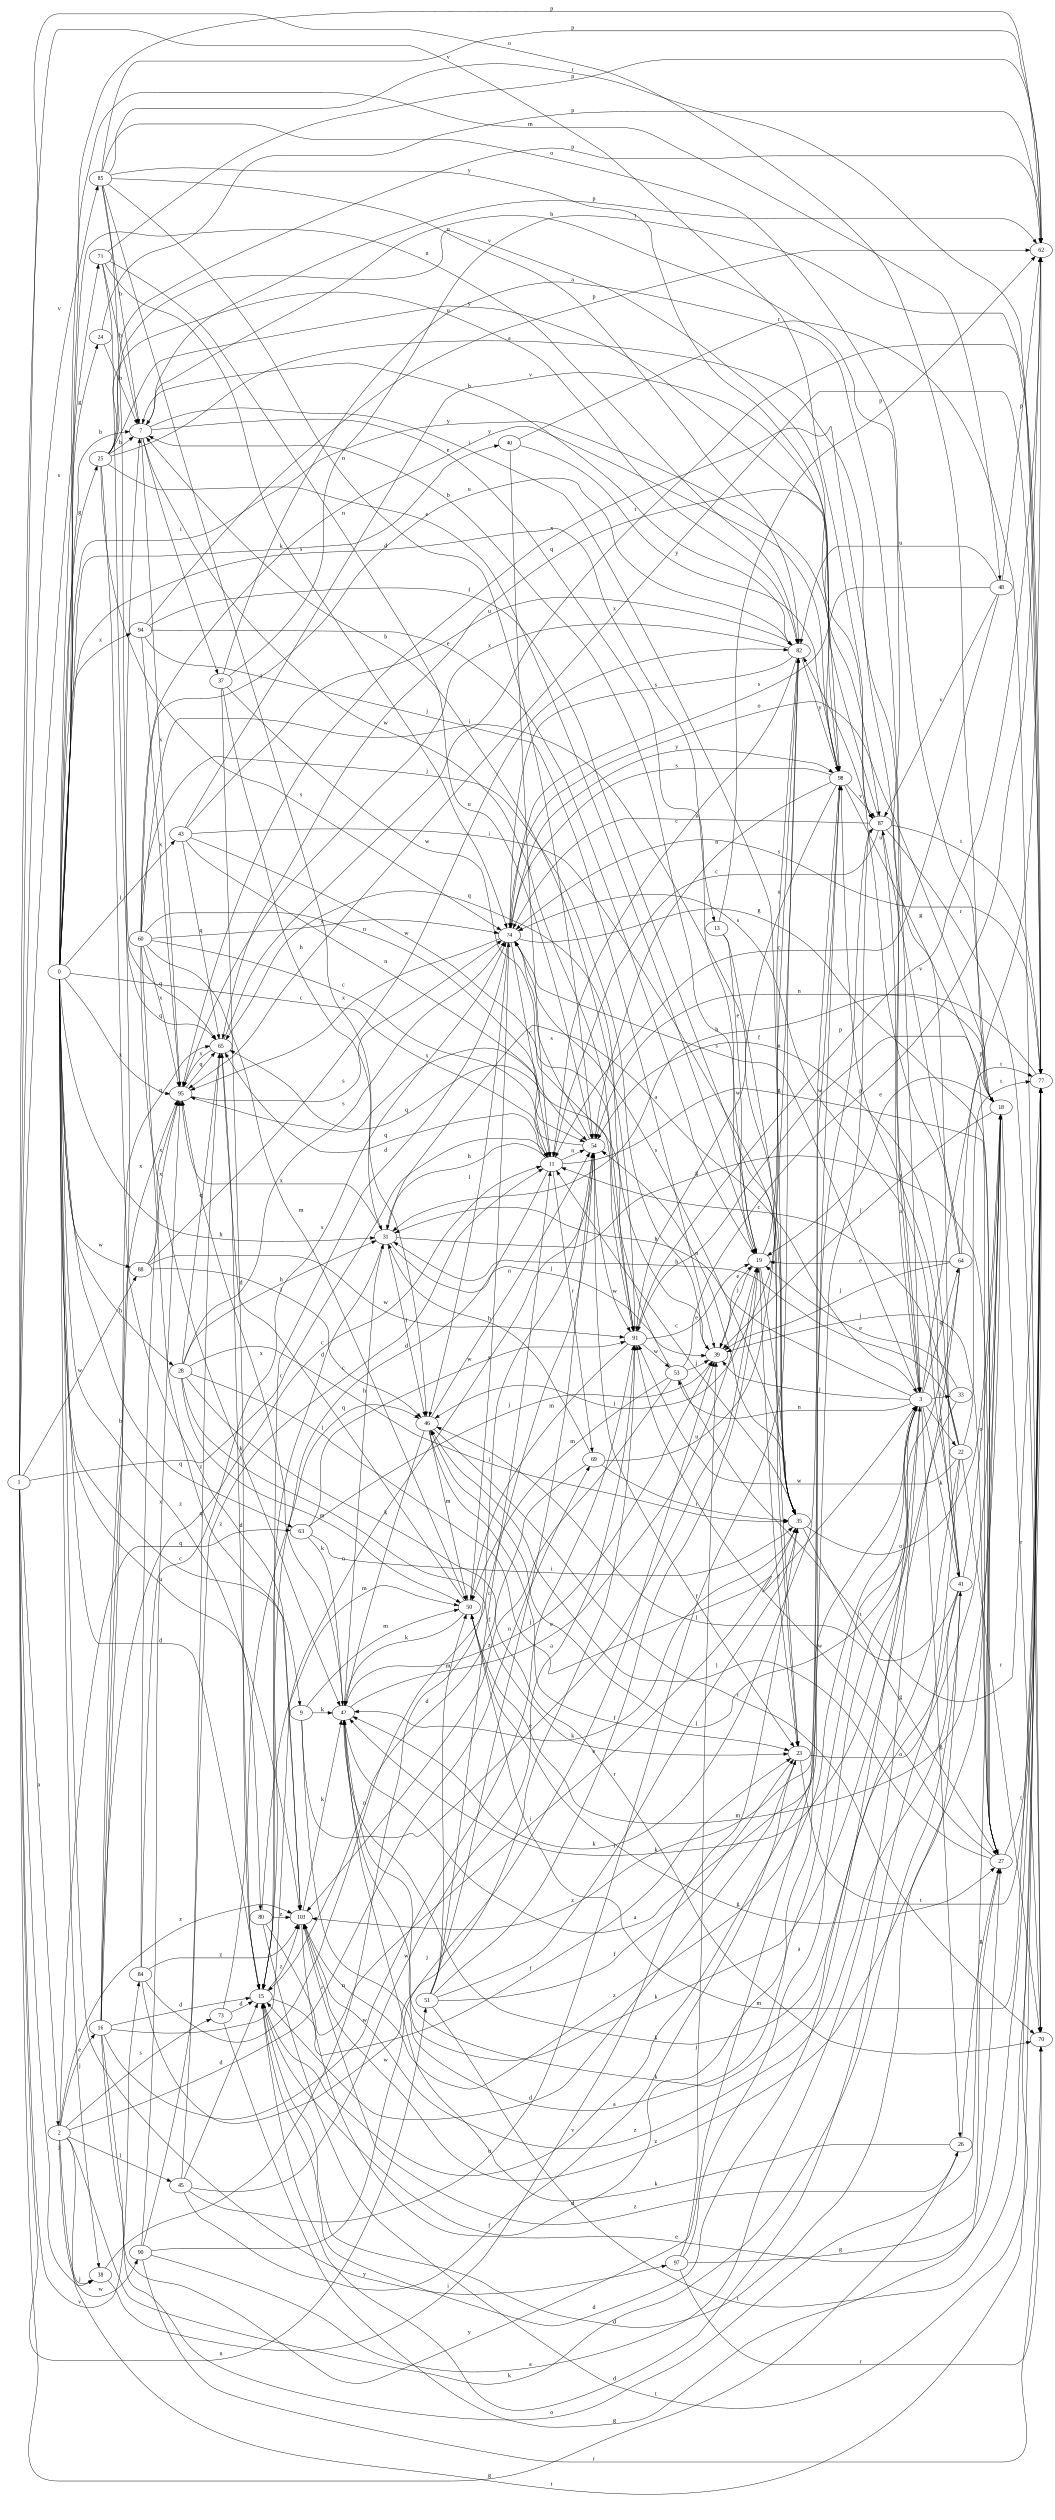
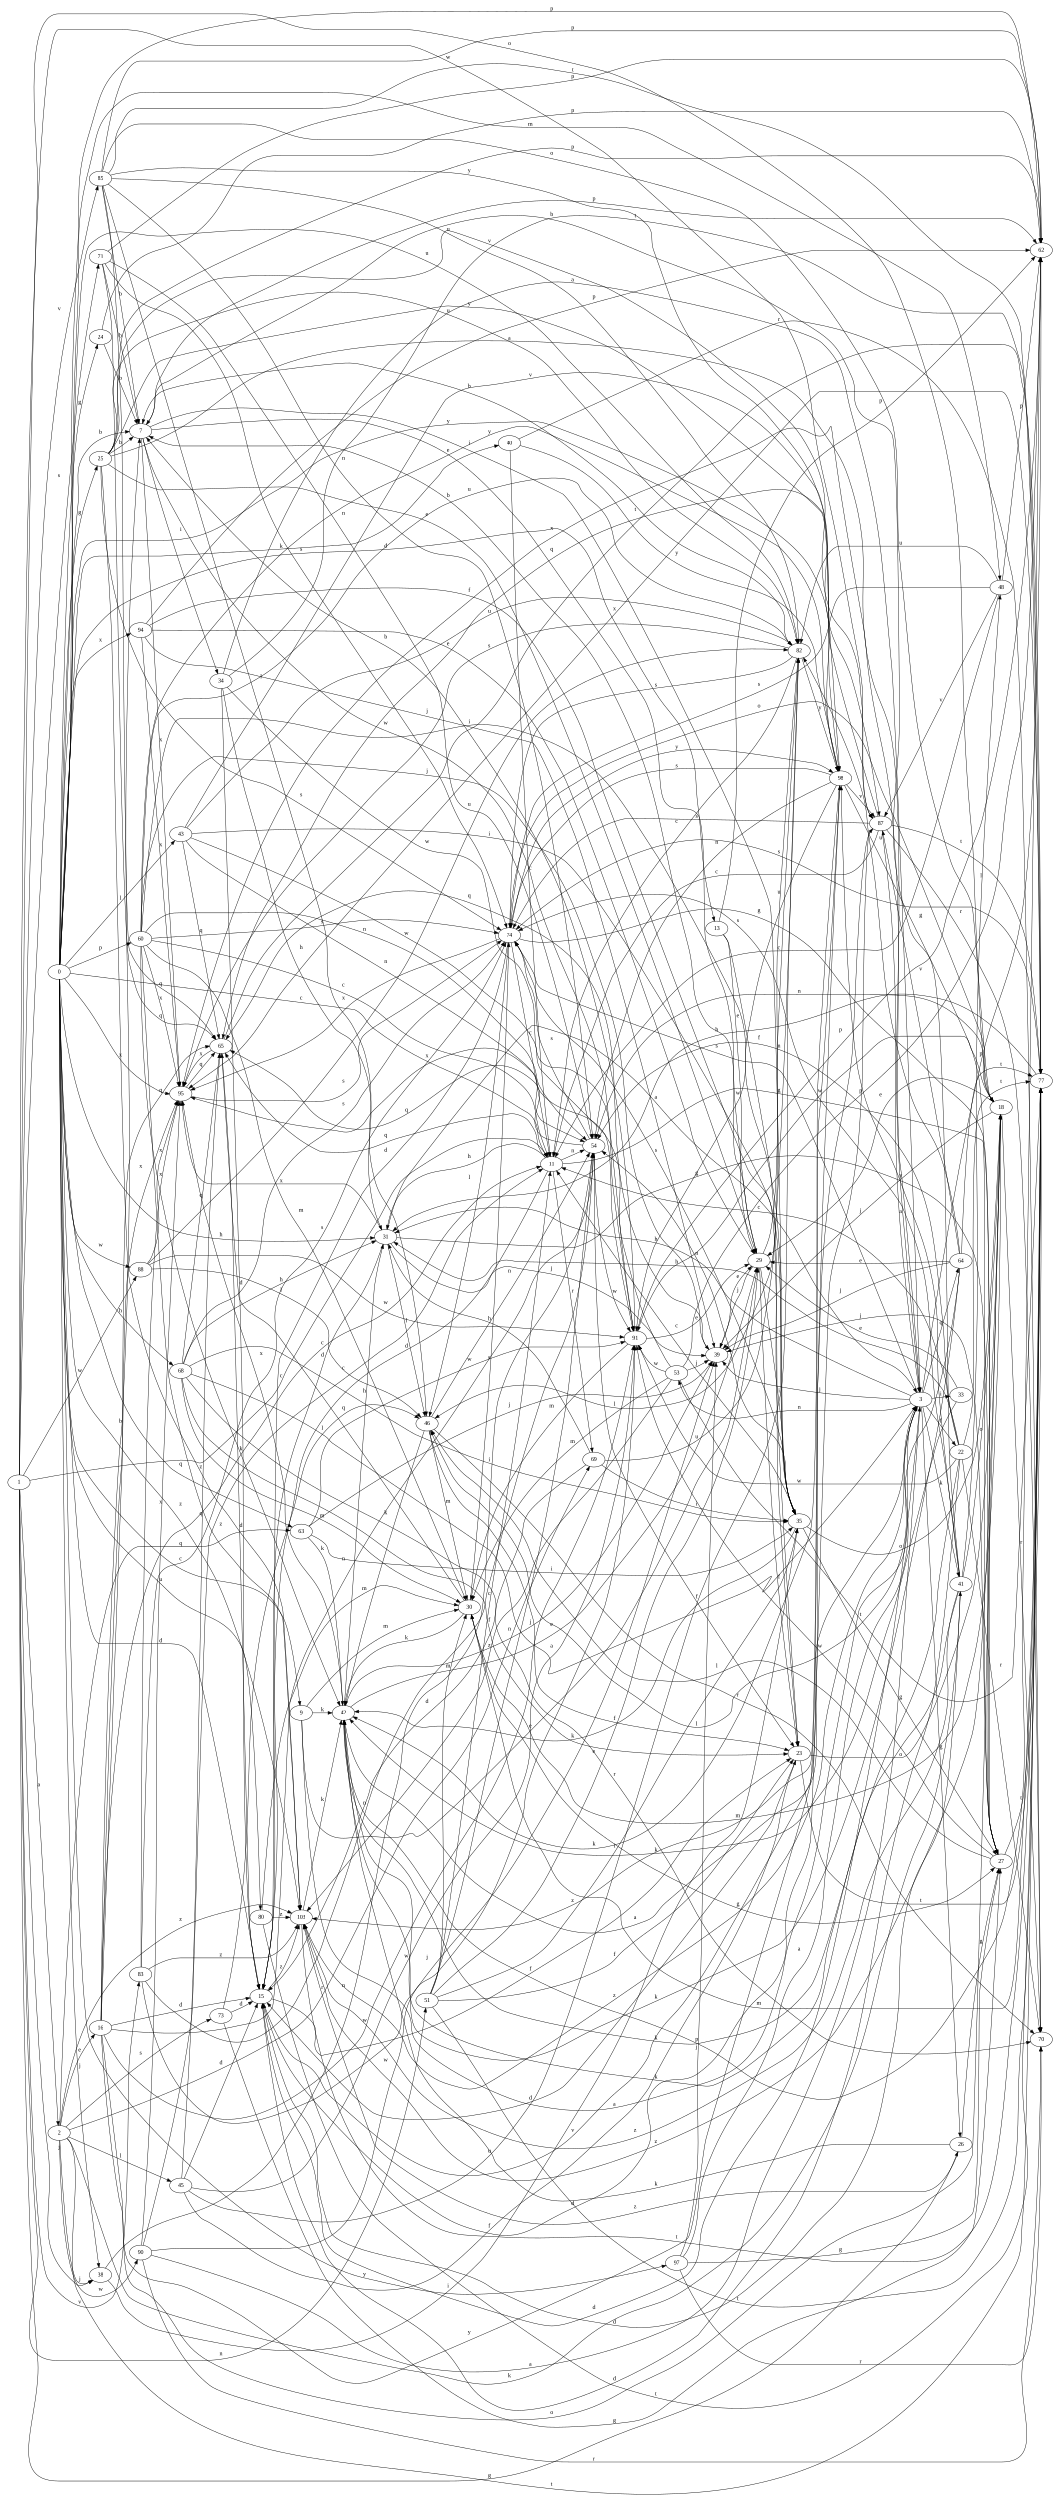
  strict digraph {
    fontname="Liberation Serif"
    rankdir=LR
    node [fontname="Liberation Serif"]
    edge [fontname="Liberation Serif"]
    0
    7
    9
    11
    13
    15
    24
    25
-   28
+   28 [label=68]
    31
    38
    40
    43
    48
    60
    62
    63
    80
    82
    88
    94
    95
    97
    98
    103
-   19
-   34 [label=37]
+   19 [label=29]
+   34
    35
    91
    3
    42
-   50
+   50 [label=30]
    69
    27
    54
    65
    23
    87
    74
    70
    39
    46
    77
    1
    2
    26
    51
    n48 [label=18]
    71
-   84
+   84 [label=83]
    85
    16
    41
    45
    73
    90
    22
    33
    53
    64
    0 -> 7 [label=b]
    0 -> 9 [label=c]
    0 -> 11 [label=c]
    0 -> 13 [label=d]
    0 -> 15 [label=d]
    0 -> 24 [label=g]
    0 -> 25 [label=g]
    0 -> 28 [label=h]
    0 -> 31 [label=h]
    0 -> 38 [label=j]
    0 -> 40 [label=k]
    0 -> 43 [label=l]
    0 -> 48 [label=m]
+   0 -> 60 [label=p]
    0 -> 62 [label=p]
    0 -> 63 [label=q]
    0 -> 80 [label=u]
    0 -> 82 [label=u]
    0 -> 88 [label=w]
    0 -> 94 [label=x]
    0 -> 95 [label=x]
    0 -> 97 [label=y]
    0 -> 98 [label=y]
    0 -> 103 [label=z]
    7 -> 62 [label=p]
    7 -> 95 [label=x]
    7 -> 19 [label=e]
    7 -> 34 [label=i]
    7 -> 35 [label=i]
    7 -> 91 [label=w]
    9 -> 19 [label=e]
    9 -> 3 [label=a]
    9 -> 42 [label=k]
    9 -> 50 [label=m]
    11 -> 15 [label=d]
    11 -> 31 [label=h]
    11 -> 69 [label=r]
    11 -> 27 [label=g]
    11 -> 54 [label=n]
    11 -> 65 [label=q]
    13 -> 62 [label=p]
    13 -> 19 [label=e]
    13 -> 23 [label=f]
    15 -> 103 [label=z]
    15 -> 23 [label=f]
    15 -> 87 [label=v]
    24 -> 7 [label=b]
    24 -> 62 [label=p]
    25 -> 7 [label=b]
    25 -> 62 [label=p]
    25 -> 82 [label=u]
    25 -> 98 [label=y]
    25 -> 103 [label=z]
    25 -> 19 [label=e]
    25 -> 3 [label=a]
    25 -> 87 [label=v]
    25 -> 74 [label=s]
    28 -> 31 [label=h]
    28 -> 35 [label=i]
    28 -> 3 [label=a]
    28 -> 50 [label=m]
    28 -> 65 [label=q]
    28 -> 23 [label=f]
    28 -> 74 [label=s]
    28 -> 70 [label=r]
    31 -> 15 [label=d]
    31 -> 95 [label=x]
    31 -> 3 [label=a]
    31 -> 27 [label=g]
    31 -> 39 [label=j]
    31 -> 46 [label=l]
    38 -> 35 [label=i]
    38 -> 54 [label=n]
    40 -> 11 [label=c]
    40 -> 98 [label=y]
    40 -> 70 [label=r]
    43 -> 82 [label=u]
    43 -> 35 [label=i]
    43 -> 91 [label=w]
    43 -> 54 [label=n]
    43 -> 65 [label=q]
    43 -> 87 [label=v]
    48 -> 11 [label=c]
    48 -> 62 [label=p]
    48 -> 82 [label=u]
    48 -> 87 [label=v]
    48 -> 74 [label=s]
    60 -> 11 [label=c]
    60 -> 82 [label=u]
    60 -> 95 [label=x]
    60 -> 98 [label=y]
    60 -> 103 [label=z]
    60 -> 35 [label=i]
    60 -> 42 [label=k]
    60 -> 50 [label=m]
    60 -> 54 [label=n]
    60 -> 74 [label=s]
    60 -> 39 [label=j]
    63 -> 35 [label=i]
    63 -> 91 [label=w]
    63 -> 42 [label=k]
    63 -> 39 [label=j]
    80 -> 103 [label=z]
-   80 -> 35 [label=i]
    80 -> 50 [label=m]
    80 -> 77 [label=t]
    82 -> 7 [label=b]
    82 -> 11 [label=c]
-   82 -> 95 [label=x]
+   82 -> 95 [label=s]
    82 -> 98 [label=y]
    82 -> 74 [label=s]
    82 -> 46 [label=l]
    88 -> 82 [label=u]
    88 -> 95 [label=x]
    88 -> 91 [label=w]
    88 -> 46 [label=l]
    94 -> 62 [label=p]
    94 -> 95 [label=x]
    94 -> 19 [label=e]
    94 -> 23 [label=f]
    94 -> 39 [label=j]
    95 -> 65 [label=q]
    95 -> 74 [label=s]
    97 -> 3 [label=a]
    97 -> 27 [label=g]
    97 -> 70 [label=r]
    97 -> 39 [label=j]
    98 -> 103 [label=z]
    98 -> 91 [label=w]
    98 -> 42 [label=k]
    98 -> 27 [label=g]
    98 -> 54 [label=n]
    98 -> 87 [label=v]
    98 -> 74 [label=s]
    103 -> 42 [label=k]
-   103 -> 77 [label=e]
+   103 -> 77 [label=t]
    19 -> 7 [label=b]
    19 -> 82 [label=u]
    19 -> 35 [label=i]
    19 -> 23 [label=f]
    19 -> 39 [label=j]
    34 -> 15 [label=d]
    34 -> 31 [label=h]
    34 -> 91 [label=w]
    34 -> 3 [label=a]
    34 -> 77 [label=t]
    35 -> 11 [label=c]
    35 -> 42 [label=k]
    35 -> 27 [label=g]
    35 -> 54 [label=n]
    35 -> 74 [label=s]
    35 -> n48 [label=o]
    91 -> 7 [label=b]
    91 -> 62 [label=p]
    91 -> 19 [label=e]
    91 -> 50 [label=m]
    3 -> 15 [label=d]
    3 -> 31 [label=h]
    3 -> 62 [label=p]
    3 -> 95 [label=x]
    3 -> 103 [label=z]
    3 -> 74 [label=s]
    3 -> 39 [label=j]
    3 -> 26 [label=g]
    3 -> 41 [label=k]
    3 -> 22 [label=f]
    3 -> 33 [label=i]
    3 -> 53 [label=n]
    3 -> 64 [label=q]
    42 -> 31 [label=h]
+   42 -> 62 [label=p]
    42 -> 95 [label=x]
    42 -> 19 [label=e]
    42 -> 3 [label=a]
    42 -> 39 [label=j]
    50 -> 42 [label=k]
    50 -> 27 [label=g]
    50 -> 65 [label=q]
    50 -> 74 [label=s]
    69 -> 15 [label=d]
    69 -> 31 [label=h]
    69 -> 82 [label=u]
    69 -> 35 [label=i]
    27 -> 91 [label=w]
    27 -> 39 [label=j]
    27 -> 46 [label=l]
    27 -> 77 [label=t]
    54 -> 91 [label=w]
    54 -> 65 [label=q]
    54 -> 23 [label=f]
    54 -> 74 [label=s]
    65 -> 15 [label=d]
    65 -> 95 [label=x]
    65 -> 77 [label=t]
    23 -> 15 [label=d]
    23 -> 77 [label=t]
    23 -> n48 [label=o]
    87 -> 11 [label=c]
    87 -> 15 [label=d]
    87 -> 3 [label=a]
    87 -> 65 [label=q]
    87 -> 74 [label=s]
    87 -> 70 [label=r]
    87 -> 77 [label=t]
    74 -> 11 [label=c]
    74 -> 15 [label=d]
    74 -> 95 [label=x]
    74 -> 98 [label=y]
    74 -> 27 [label=g]
    74 -> 46 [label=l]
    74 -> n48 [label=o]
    39 -> 19 [label=e]
    39 -> 65 [label=q]
    46 -> 42 [label=k]
    46 -> 50 [label=m]
    46 -> 54 [label=n]
    46 -> 23 [label=f]
    46 -> 70 [label=r]
    77 -> 31 [label=h]
    77 -> 95 [label=x]
    77 -> 50 [label=m]
    77 -> 74 [label=s]
    1 -> 11 [label=c]
    1 -> 38 [label=j]
    1 -> 88 [label=w]
-   1 -> 87 [label=v]
+   1 -> 87 [label=w]
    1 -> 2 [label=a]
    1 -> 26 [label=g]
    1 -> 51 [label=n]
    1 -> n48 [label=o]
    1 -> 71 [label=s]
    1 -> 84 [label=v]
    1 -> 85 [label=v]
    2 -> 38 [label=j]
    2 -> 63 [label=q]
    2 -> 103 [label=z]
    2 -> 69 [label=r]
    2 -> 77 [label=t]
    2 -> 16 [label=e]
    2 -> 41 [label=k]
    2 -> 45 [label=l]
    2 -> 73 [label=s]
    2 -> 90 [label=w]
    26 -> 103 [label=z]
    26 -> 42 [label=k]
    26 -> 27 [label=g]
    51 -> 11 [label=c]
    51 -> 19 [label=e]
    51 -> 35 [label=i]
    51 -> 50 [label=m]
    51 -> 54 [label=n]
    51 -> 23 [label=f]
    51 -> 77 [label=t]
    n48 -> 103 [label=z]
    n48 -> 19 [label=e]
    n48 -> 91 [label=w]
    n48 -> 50 [label=m]
    n48 -> 54 [label=n]
    n48 -> 70 [label=r]
    n48 -> 39 [label=j]
    71 -> 7 [label=b]
    71 -> 62 [label=p]
    71 -> 54 [label=n]
    71 -> 65 [label=q]
    71 -> 74 [label=s]
    84 -> 95 [label=x]
    84 -> 103 [label=z]
    84 -> 54 [label=n]
    84 -> 74 [label=s]
    84 -> 39 [label=j]
    85 -> 7 [label=b]
    85 -> 62 [label=p]
    85 -> 82 [label=u]
    85 -> 98 [label=y]
    85 -> 54 [label=n]
    85 -> 65 [label=q]
    85 -> 46 [label=l]
    85 -> 77 [label=t]
    85 -> n48 [label=o]
    16 -> 7 [label=b]
    16 -> 11 [label=c]
    16 -> 15 [label=d]
    16 -> 95 [label=x]
    16 -> 98 [label=y]
    16 -> 91 [label=w]
    16 -> 54 [label=n]
    16 -> 65 [label=q]
    16 -> n48 [label=o]
    41 -> 7 [label=b]
    41 -> 15 [label=d]
    41 -> 98 [label=y]
    41 -> 103 [label=z]
    41 -> 42 [label=k]
    41 -> 74 [label=s]
-   41 -> 46 [label=l]
+   41 -> 48 [label=l]
    41 -> n48 [label=o]
    45 -> 15 [label=d]
    45 -> 82 [label=u]
    45 -> 91 [label=w]
    45 -> 65 [label=q]
    45 -> 23 [label=f]
    73 -> 15 [label=d]
    73 -> 27 [label=g]
    73 -> 46 [label=l]
    90 -> 11 [label=c]
    90 -> 95 [label=x]
    90 -> 91 [label=w]
    90 -> 3 [label=a]
    90 -> 70 [label=r]
    22 -> 11 [label=c]
    22 -> 15 [label=d]
    22 -> 31 [label=h]
    22 -> 91 [label=w]
    22 -> 42 [label=k]
    22 -> 54 [label=n]
    22 -> 70 [label=r]
    22 -> 77 [label=t]
    33 -> 19 [label=e]
    33 -> 42 [label=k]
    53 -> 62 [label=p]
    53 -> 95 [label=x]
    53 -> 103 [label=z]
-   91 -> 53 [label=w]
+   53 -> 91 [label=w]
    53 -> 50 [label=m]
    53 -> 39 [label=j]
    53 -> 77 [label=t]
    64 -> 82 [label=u]
    64 -> 19 [label=e]
    64 -> 42 [label=k]
    64 -> 87 [label=v]
    64 -> 39 [label=j]
    64 -> 46 [label=l]
    64 -> 77 [label=t]
  }
